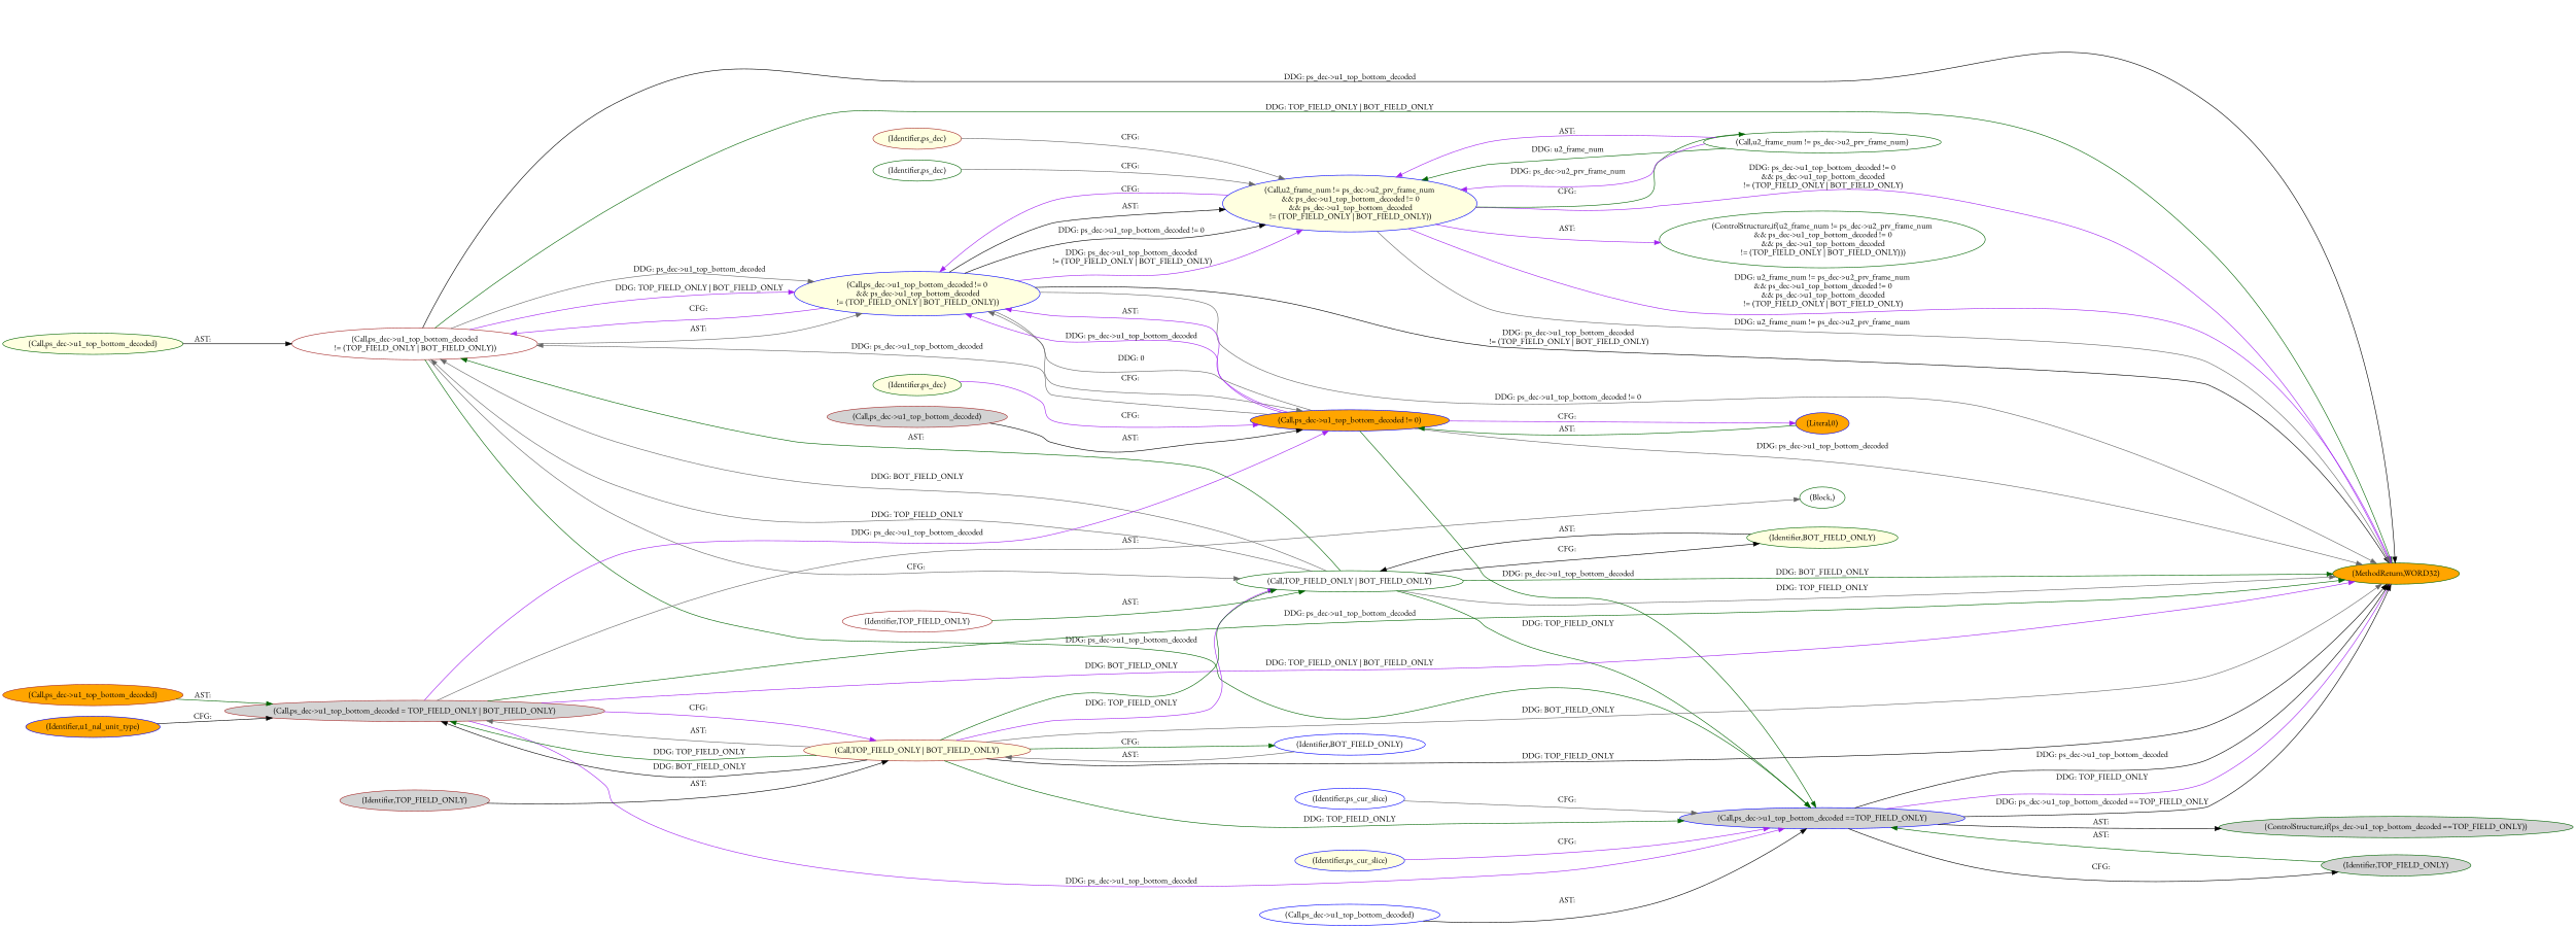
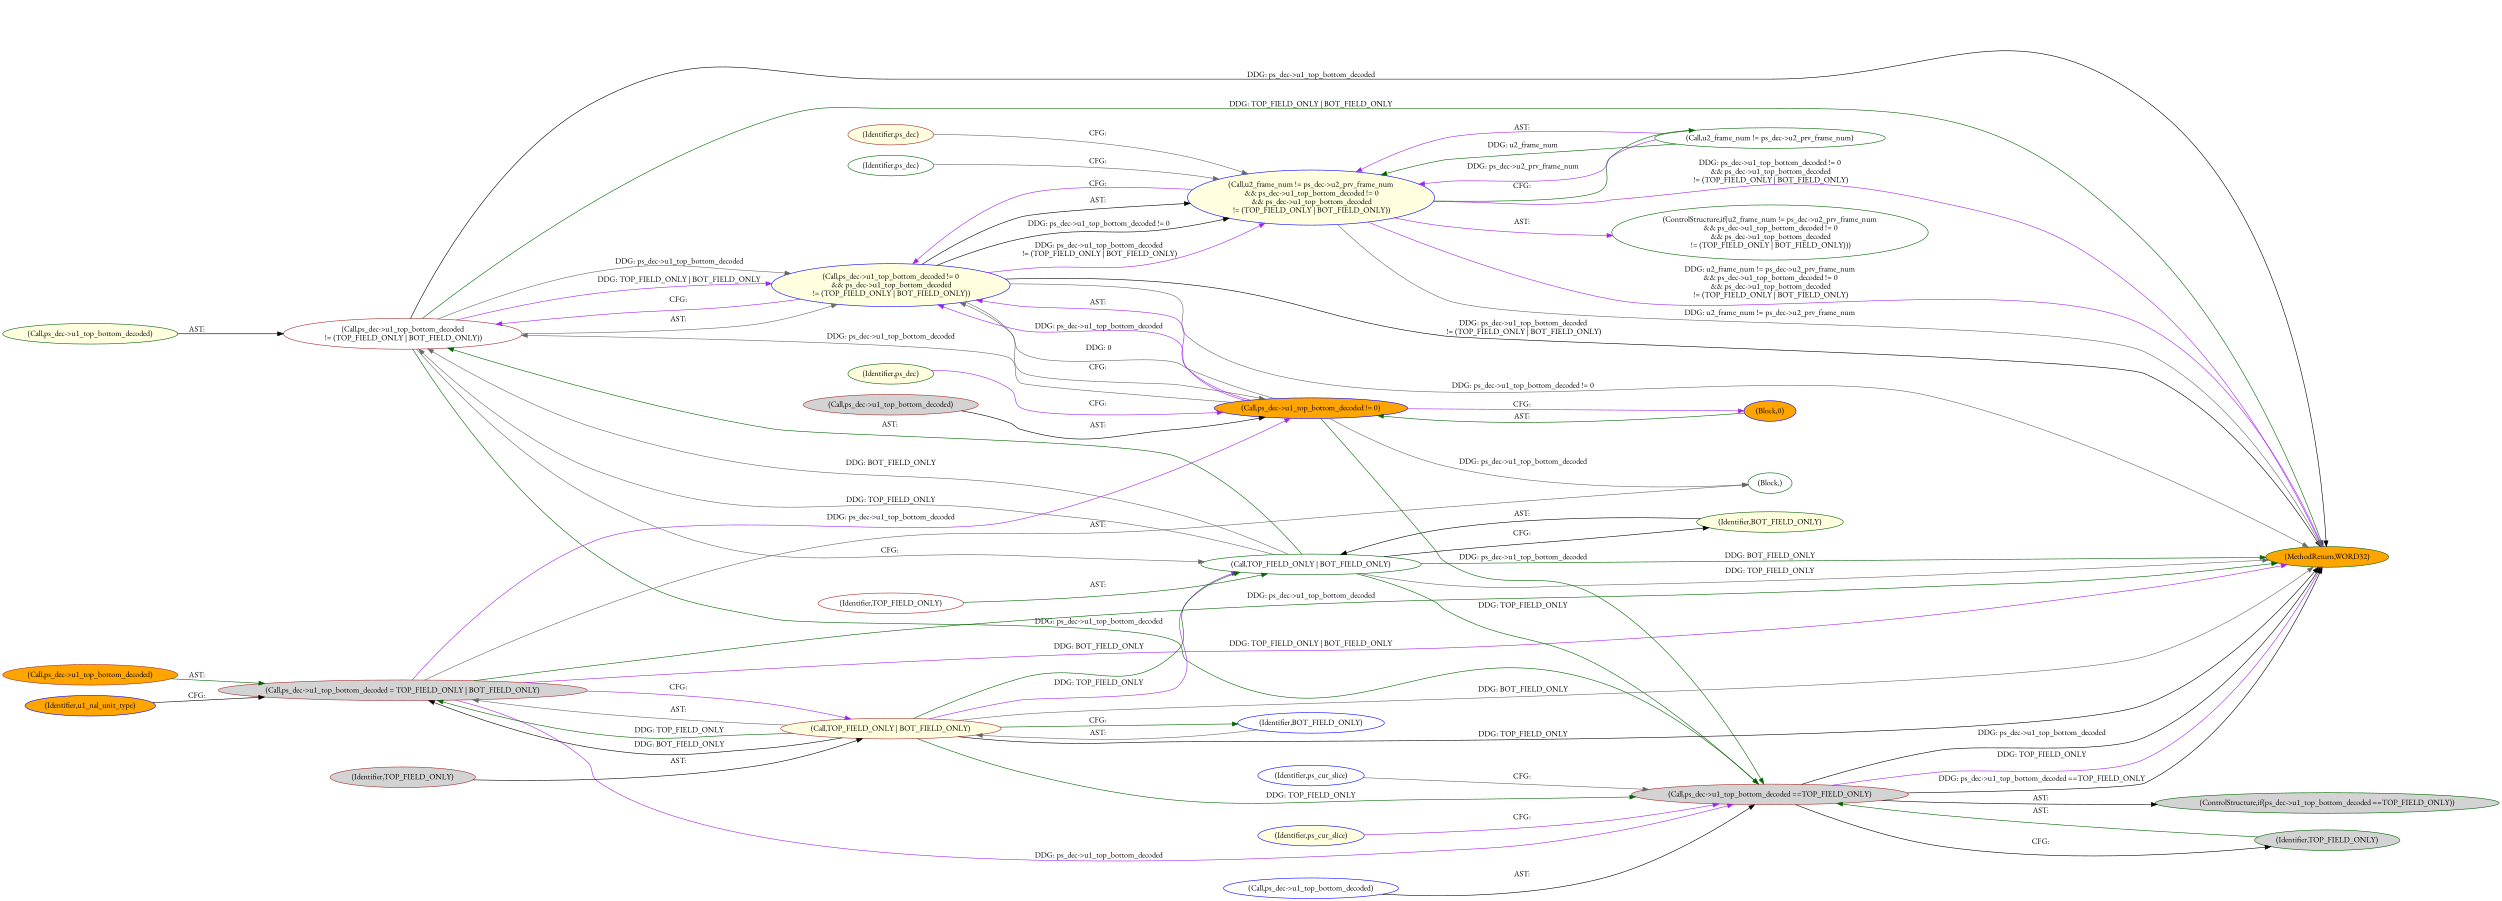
  digraph {
    fontname="EB Garamond"
    rankdir=LR
    node [color=darkgreen fillcolor=white fontname="EB Garamond" style=filled]
    edge [color=purple fontname="EB Garamond"]
    n1 [color=brown label="(Call,ps_dec->u1_top_bottom_decoded\n != (TOP_FIELD_ONLY | BOT_FIELD_ONLY))"]
    n2 [label="(Call,TOP_FIELD_ONLY | BOT_FIELD_ONLY)"]
    n3 [color=blue fillcolor=lightyellow label="(Call,ps_dec->u1_top_bottom_decoded != 0\n && ps_dec->u1_top_bottom_decoded\n != (TOP_FIELD_ONLY | BOT_FIELD_ONLY))"]
-   n4 [color=blue fillcolor=lightgrey label="(Call,ps_dec->u1_top_bottom_decoded ==TOP_FIELD_ONLY)"]
+   n4 [color=brown fillcolor=lightgrey label="(Call,ps_dec->u1_top_bottom_decoded ==TOP_FIELD_ONLY)"]
    n5 [fillcolor=orange label="(MethodReturn,WORD32)"]
    n6 [fillcolor=lightyellow label="(Identifier,BOT_FIELD_ONLY)"]
    n7 [color=blue fillcolor=orange label="(Call,ps_dec->u1_top_bottom_decoded != 0)"]
    n8 [color=blue fillcolor=lightyellow label="(Call,u2_frame_num != ps_dec->u2_prv_frame_num\n && ps_dec->u1_top_bottom_decoded != 0\n && ps_dec->u1_top_bottom_decoded\n != (TOP_FIELD_ONLY | BOT_FIELD_ONLY))"]
    n9 [fillcolor=lightgrey label="(ControlStructure,if(ps_dec->u1_top_bottom_decoded ==TOP_FIELD_ONLY))"]
    n10 [fillcolor=lightgrey label="(Identifier,TOP_FIELD_ONLY)"]
-   n11 [color=blue fillcolor=orange label="(Literal,0)"]
+   n11 [color=blue fillcolor=orange label="(Block,0)"]
    n12 [color=brown fillcolor=lightgrey label="(Call,ps_dec->u1_top_bottom_decoded = TOP_FIELD_ONLY | BOT_FIELD_ONLY)"]
    n13 [color=brown fillcolor=lightyellow label="(Call,TOP_FIELD_ONLY | BOT_FIELD_ONLY)"]
    n14 [label="(Block,)"]
    n15 [color=blue label="(Identifier,BOT_FIELD_ONLY)"]
    n16 [label="(ControlStructure,if(u2_frame_num != ps_dec->u2_prv_frame_num\n && ps_dec->u1_top_bottom_decoded != 0\n && ps_dec->u1_top_bottom_decoded\n != (TOP_FIELD_ONLY | BOT_FIELD_ONLY)))"]
    n17 [label="(Call,u2_frame_num != ps_dec->u2_prv_frame_num)"]
    n18 [color=blue label="(Identifier,ps_cur_slice)"]
    n19 [color=blue fillcolor=lightyellow label="(Identifier,ps_cur_slice)"]
    n20 [color=brown fillcolor=lightgrey label="(Identifier,TOP_FIELD_ONLY)"]
    n21 [color=brown fillcolor=orange label="(Call,ps_dec->u1_top_bottom_decoded)"]
    n22 [label="(Identifier,ps_dec)"]
    n23 [fillcolor=lightyellow label="(Call,ps_dec->u1_top_bottom_decoded)"]
    n24 [color=brown label="(Identifier,TOP_FIELD_ONLY)"]
    n25 [color=blue label="(Call,ps_dec->u1_top_bottom_decoded)"]
    n26 [fillcolor=lightyellow label="(Identifier,ps_dec)"]
    n27 [color=brown fillcolor=lightgrey label="(Call,ps_dec->u1_top_bottom_decoded)"]
    n28 [color=blue fillcolor=orange label="(Identifier,u1_nal_unit_type)"]
    n29 [color=brown fillcolor=lightyellow label="(Identifier,ps_dec)"]
    n1 -> n2 [color=gray40 label="CFG: "]
    n1 -> n3 [color=gray40 label="AST: "]
    n1 -> n3 [color=gray40 label="DDG: ps_dec->u1_top_bottom_decoded"]
    n1 -> n3 [label="DDG: TOP_FIELD_ONLY | BOT_FIELD_ONLY"]
    n1 -> n4 [color=darkgreen label="DDG: ps_dec->u1_top_bottom_decoded"]
    n1 -> n5 [color=black label="DDG: ps_dec->u1_top_bottom_decoded"]
    n1 -> n5 [color=darkgreen label="DDG: TOP_FIELD_ONLY | BOT_FIELD_ONLY"]
    n2 -> n1 [color=darkgreen label="AST: "]
    n2 -> n1 [color=gray40 label="DDG: TOP_FIELD_ONLY"]
    n2 -> n1 [color=gray40 label="DDG: BOT_FIELD_ONLY"]
    n2 -> n4 [color=darkgreen label="DDG: TOP_FIELD_ONLY"]
    n2 -> n5 [color=darkgreen label="DDG: BOT_FIELD_ONLY"]
    n2 -> n5 [color=gray40 label="DDG: TOP_FIELD_ONLY"]
    n2 -> n6 [color=black label="CFG: "]
    n3 -> n1 [label="CFG: "]
    n3 -> n5 [color=black label="DDG: ps_dec->u1_top_bottom_decoded\n != (TOP_FIELD_ONLY | BOT_FIELD_ONLY)"]
    n3 -> n5 [color=gray40 label="DDG: ps_dec->u1_top_bottom_decoded != 0"]
    n3 -> n7 [color=gray40 label="CFG: "]
    n3 -> n8 [color=black label="AST: "]
    n3 -> n8 [color=black label="DDG: ps_dec->u1_top_bottom_decoded != 0"]
    n3 -> n8 [label="DDG: ps_dec->u1_top_bottom_decoded\n != (TOP_FIELD_ONLY | BOT_FIELD_ONLY)"]
    n4 -> n5 [label="DDG: TOP_FIELD_ONLY"]
    n4 -> n5 [color=black label="DDG: ps_dec->u1_top_bottom_decoded ==TOP_FIELD_ONLY"]
    n4 -> n5 [color=black label="DDG: ps_dec->u1_top_bottom_decoded"]
    n4 -> n9 [color=black label="AST: "]
    n4 -> n10 [color=black label="CFG: "]
    n6 -> n2 [color=black label="AST: "]
    n7 -> n1 [color=gray40 label="DDG: ps_dec->u1_top_bottom_decoded"]
    n7 -> n3 [label="AST: "]
    n7 -> n3 [label="DDG: ps_dec->u1_top_bottom_decoded"]
    n7 -> n3 [color=gray40 label="DDG: 0"]
    n7 -> n4 [color=darkgreen label="DDG: ps_dec->u1_top_bottom_decoded"]
-   n7 -> n5 [color=gray40 label="DDG: ps_dec->u1_top_bottom_decoded"]
+   n7 -> n14 [color=gray40 label="DDG: ps_dec->u1_top_bottom_decoded"]
    n7 -> n11 [label="CFG: "]
    n8 -> n3 [label="CFG: "]
    n8 -> n5 [label="DDG: ps_dec->u1_top_bottom_decoded != 0\n && ps_dec->u1_top_bottom_decoded\n != (TOP_FIELD_ONLY | BOT_FIELD_ONLY)"]
    n8 -> n5 [label="DDG: u2_frame_num != ps_dec->u2_prv_frame_num\n && ps_dec->u1_top_bottom_decoded != 0\n && ps_dec->u1_top_bottom_decoded\n != (TOP_FIELD_ONLY | BOT_FIELD_ONLY)"]
    n8 -> n5 [color=gray40 label="DDG: u2_frame_num != ps_dec->u2_prv_frame_num"]
    n8 -> n16 [label="AST: "]
    n8 -> n17 [color=darkgreen label="CFG: "]
    n10 -> n4 [color=darkgreen label="AST: "]
    n11 -> n7 [color=darkgreen label="AST: "]
    n12 -> n4 [label="DDG: ps_dec->u1_top_bottom_decoded"]
    n12 -> n5 [color=darkgreen label="DDG: ps_dec->u1_top_bottom_decoded"]
    n12 -> n5 [label="DDG: TOP_FIELD_ONLY | BOT_FIELD_ONLY"]
    n12 -> n7 [label="DDG: ps_dec->u1_top_bottom_decoded"]
    n12 -> n13 [label="CFG: "]
    n12 -> n14 [color=gray40 label="AST: "]
    n13 -> n2 [label="DDG: TOP_FIELD_ONLY"]
    n13 -> n2 [color=darkgreen label="DDG: BOT_FIELD_ONLY"]
    n13 -> n4 [color=darkgreen label="DDG: TOP_FIELD_ONLY"]
    n13 -> n5 [color=black label="DDG: TOP_FIELD_ONLY"]
    n13 -> n5 [color=gray40 label="DDG: BOT_FIELD_ONLY"]
    n13 -> n12 [color=gray40 label="AST: "]
    n13 -> n12 [color=darkgreen label="DDG: TOP_FIELD_ONLY"]
    n13 -> n12 [color=black label="DDG: BOT_FIELD_ONLY"]
    n13 -> n15 [color=darkgreen label="CFG: "]
    n15 -> n13 [color=gray40 label="AST: "]
    n17 -> n8 [label="AST: "]
    n17 -> n8 [color=darkgreen label="DDG: u2_frame_num"]
    n17 -> n8 [label="DDG: ps_dec->u2_prv_frame_num"]
    n18 -> n4 [color=gray40 label="CFG: "]
    n19 -> n4 [label="CFG: "]
    n20 -> n13 [color=black label="AST: "]
    n21 -> n12 [color=darkgreen label="AST: "]
    n22 -> n8 [color=gray40 label="CFG: "]
    n23 -> n1 [color=black label="AST: "]
    n24 -> n2 [color=darkgreen label="AST: "]
    n25 -> n4 [color=black label="AST: "]
    n26 -> n7 [label="CFG: "]
    n27 -> n7 [color=black label="AST: "]
    n28 -> n12 [color=black label="CFG: "]
    n29 -> n8 [color=gray40 label="CFG: "]
  }
